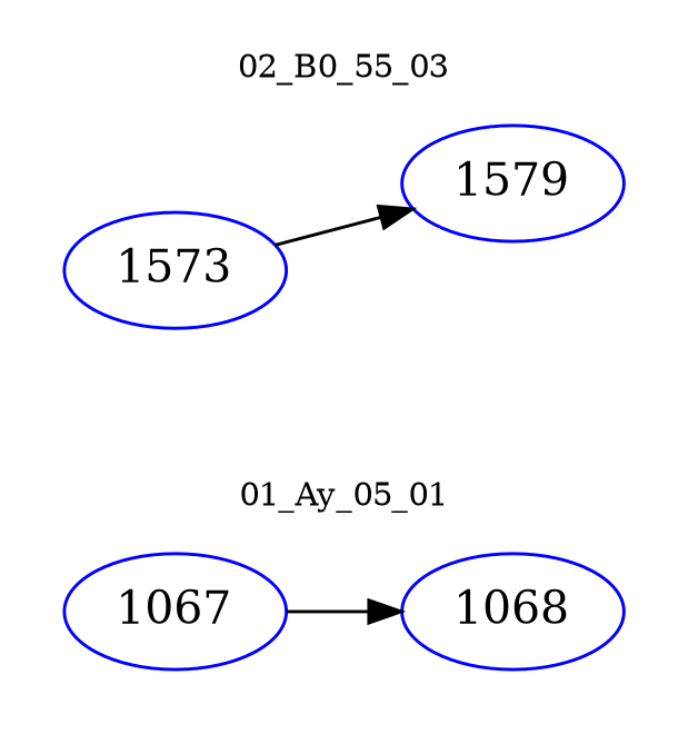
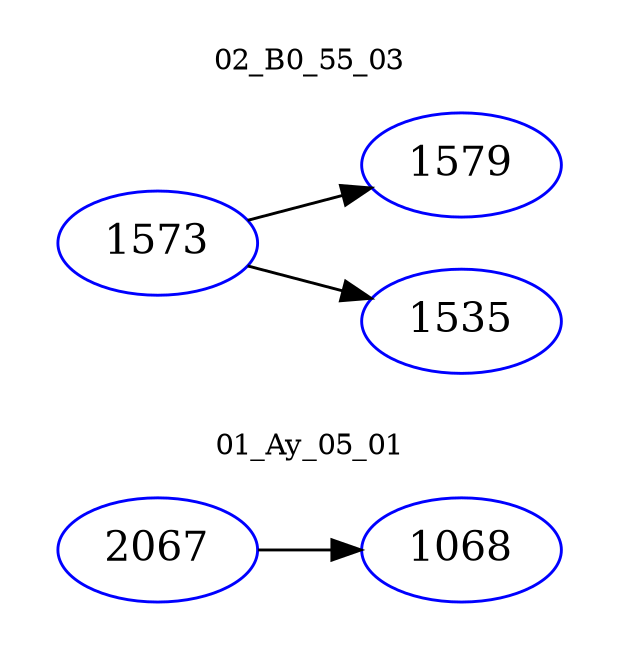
  digraph {
    rankdir=LR
    node [color=blue]
    edge [color=black]
-   n1 [label=1067]
+   n1 [label=2067]
    n2 [label=1068]
    n3 [label=1573]
+   n4 [label=1535]
    n5 [label=1579]
    subgraph cluster_1 {
      color=white
      fontsize=10
      label="01_Ay_05_01"
      n1
      n2
    }
    subgraph cluster_2 {
      color=white
      fontsize=10
      label="02_B0_55_03"
      n3
+     n4
      n5
    }
    n1 -> n2
+   n3 -> n4
    n3 -> n5
  }
